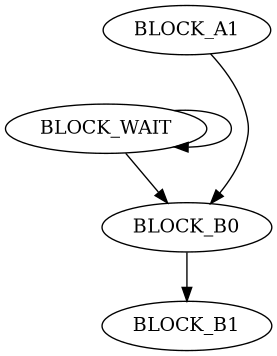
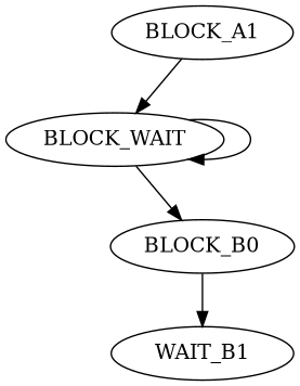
  digraph {
    node [cpu=0 patexit=true pattern=B tperiod=100000000 type=block]
    edge [type=defdst]
    BLOCK_A1 [pattern=A]
    BLOCK_WAIT [patentry=true pattern=WAIT qlo=1 tperiod=20000000]
    n3 [evtno=2 fid=1 gid=4048 label=BLOCK_B0 par=0 patentry=true toffs=0 type=tmsg patexit="" tperiod=""]
-   BLOCK_B1
-   BLOCK_A1 -> n3
+   BLOCK_B1 [label=WAIT_B1]
+   BLOCK_A1 -> BLOCK_WAIT
    BLOCK_WAIT -> BLOCK_WAIT
    BLOCK_WAIT -> n3 [type=altdst]
    n3 -> BLOCK_B1
  }
